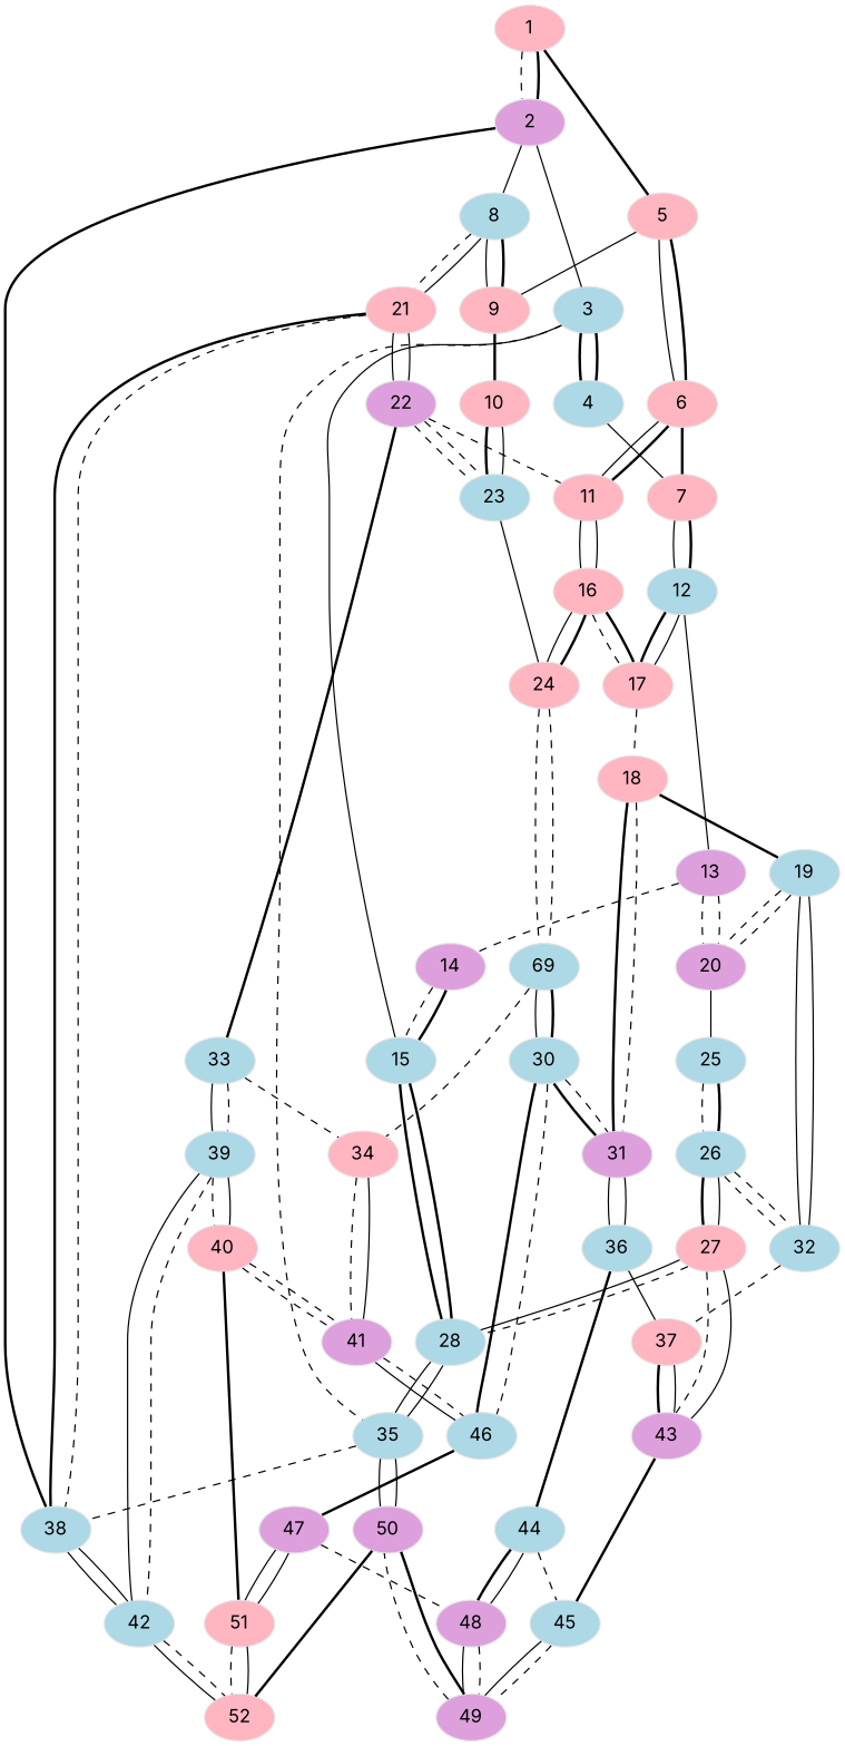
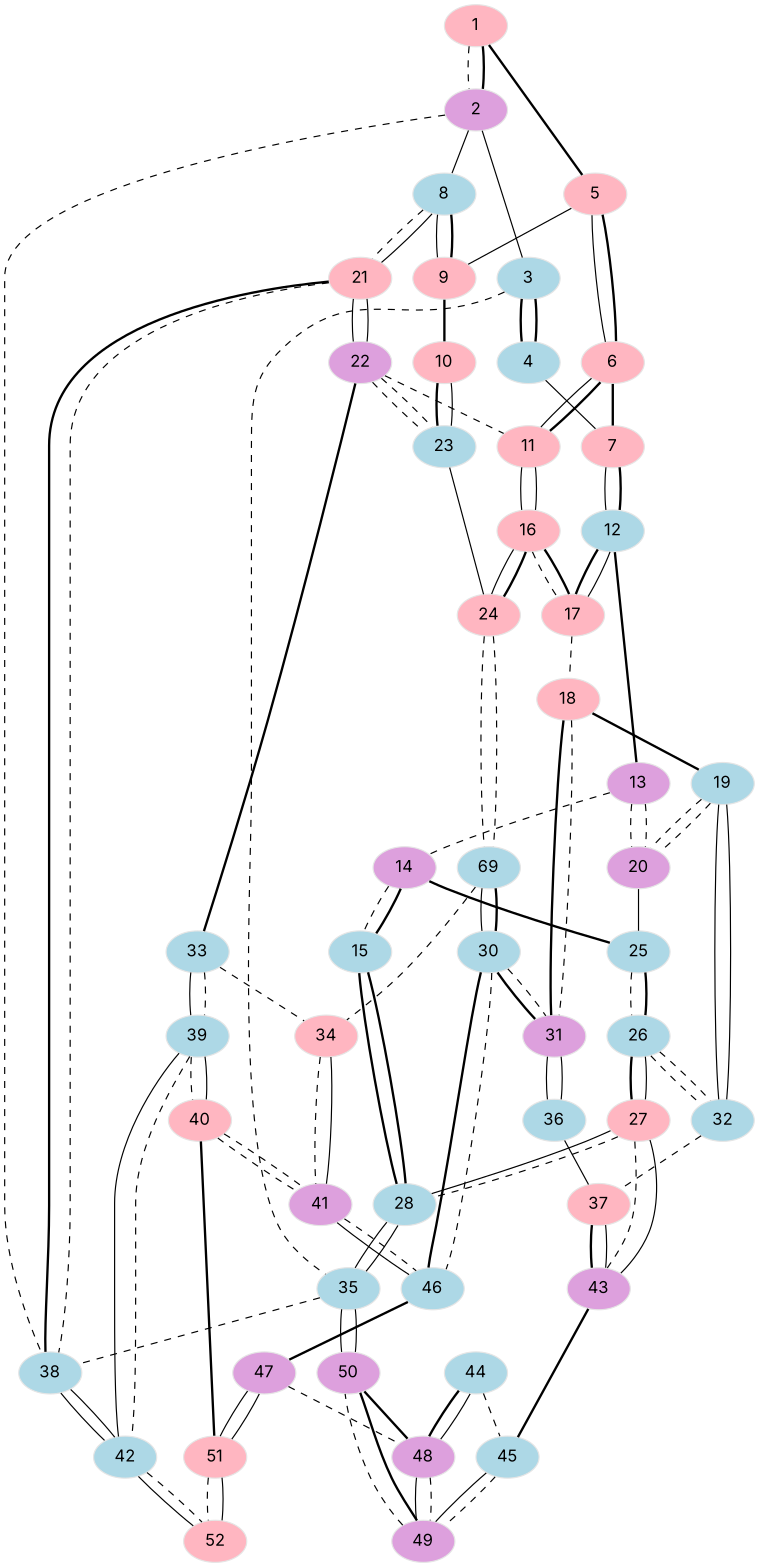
  graph {
    fontname=Inter
    node [color=gray90 fillcolor=lightblue fontname=Inter style=filled]
    edge [fontname=Inter style=solid]
    1 [fillcolor=lightpink]
    2 [fillcolor=plum]
    5 [fillcolor=lightpink]
    3
    8
    38
    6 [fillcolor=lightpink]
    9 [fillcolor=lightpink]
    4
    15
    35
    21 [fillcolor=lightpink]
    42
    7 [fillcolor=lightpink]
    28
    50 [fillcolor=plum]
    12
    11 [fillcolor=lightpink]
    10 [fillcolor=lightpink]
    16 [fillcolor=lightpink]
    13 [fillcolor=plum]
    17 [fillcolor=lightpink]
    22 [fillcolor=plum]
    23
    24 [fillcolor=lightpink]
    14 [fillcolor=plum]
    20 [fillcolor=plum]
    18 [fillcolor=lightpink]
    25
    26
    n31 [label=69]
    19
    31 [fillcolor=plum]
    32
    36
    37 [fillcolor=lightpink]
    33
    34 [fillcolor=lightpink]
    39
    30
    27 [fillcolor=lightpink]
    43 [fillcolor=plum]
    45
    46
    41 [fillcolor=plum]
    47 [fillcolor=plum]
    44
    40 [fillcolor=lightpink]
    52 [fillcolor=lightpink]
    48 [fillcolor=plum]
    51 [fillcolor=lightpink]
    49 [fillcolor=plum]
    1 -- 2 [style=dashed]
    1 -- 2 [style=bold]
    1 -- 5 [style=bold]
    2 -- 3
    2 -- 8
-   2 -- 38 [style=bold]
+   2 -- 38 [style=dashed]
    5 -- 6
    5 -- 6 [style=bold]
    5 -- 9
    3 -- 4 [style=bold]
    3 -- 4 [style=bold]
-   3 -- 15
    3 -- 35 [style=dashed]
    8 -- 9
    8 -- 9 [style=bold]
    8 -- 21 [style=dashed]
    8 -- 21
    38 -- 42
    38 -- 42
    6 -- 7 [style=bold]
    6 -- 11
    6 -- 11 [style=bold]
    9 -- 10 [style=bold]
    4 -- 7
    15 -- 28 [style=bold]
    15 -- 28 [style=bold]
    35 -- 38 [style=dashed]
    35 -- 50
    35 -- 50
    21 -- 38 [style=bold]
    21 -- 38 [style=dashed]
    21 -- 22
    21 -- 22
    42 -- 52
    42 -- 52 [style=dashed]
    7 -- 12
    7 -- 12 [style=bold]
    28 -- 35
    28 -- 35
-   50 -- 52 [style=bold]
-   12 -- 13
+   50 -- 48 [style=bold]
+   12 -- 13 [style=bold]
    12 -- 17 [style=bold]
    12 -- 17
    11 -- 16
    11 -- 16
    10 -- 23 [style=bold]
    10 -- 23
    16 -- 17 [style=dashed]
    16 -- 17 [style=bold]
    16 -- 24
    16 -- 24 [style=bold]
    13 -- 14 [style=dashed]
    13 -- 20 [style=dashed]
    13 -- 20 [style=dashed]
    17 -- 18 [style=dashed]
    22 -- 11 [style=dashed]
    22 -- 23 [style=dashed]
    22 -- 23 [style=dashed]
    22 -- 33 [style=bold]
    23 -- 24
    24 -- n31 [style=dashed]
    24 -- n31 [style=dashed]
    14 -- 15 [style=dashed]
    14 -- 15 [style=bold]
+   14 -- 25 [style=bold]
    20 -- 25
    18 -- 19 [style=bold]
    18 -- 31 [style=bold]
    18 -- 31 [style=dashed]
    25 -- 26 [style=dashed]
    25 -- 26 [style=bold]
    26 -- 32 [style=dashed]
    26 -- 32 [style=dashed]
    26 -- 27 [style=bold]
    26 -- 27
    n31 -- 34 [style=dashed]
    n31 -- 30
    n31 -- 30 [style=bold]
    19 -- 20 [style=dashed]
    19 -- 20 [style=dashed]
    19 -- 32
    19 -- 32
    31 -- 36
    31 -- 36
    32 -- 37 [style=dashed]
    36 -- 37
-   36 -- 44 [style=bold]
    37 -- 43 [style=bold]
    37 -- 43
    33 -- 34 [style=dashed]
    33 -- 39
    33 -- 39 [style=dashed]
    34 -- 41 [style=dashed]
    34 -- 41
    39 -- 42
    39 -- 42 [style=dashed]
    39 -- 40 [style=dashed]
    39 -- 40
    30 -- 31 [style=bold]
    30 -- 31 [style=dashed]
    30 -- 46 [style=bold]
    30 -- 46 [style=dashed]
    27 -- 28
    27 -- 28 [style=dashed]
    27 -- 43 [style=dashed]
    27 -- 43
    43 -- 45 [style=bold]
    45 -- 49
    45 -- 49 [style=dashed]
    46 -- 47 [style=bold]
    41 -- 46
    41 -- 46 [style=dashed]
    47 -- 48 [style=dashed]
    47 -- 51
    47 -- 51
    44 -- 45 [style=dashed]
    44 -- 48 [style=bold]
    44 -- 48
    40 -- 41 [style=dashed]
    40 -- 41 [style=dashed]
    40 -- 51 [style=bold]
    48 -- 49
    48 -- 49 [style=dashed]
    51 -- 52 [style=dashed]
    51 -- 52
    49 -- 50 [style=dashed]
    49 -- 50 [style=bold]
  }
